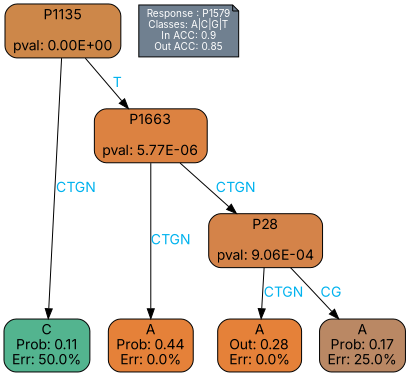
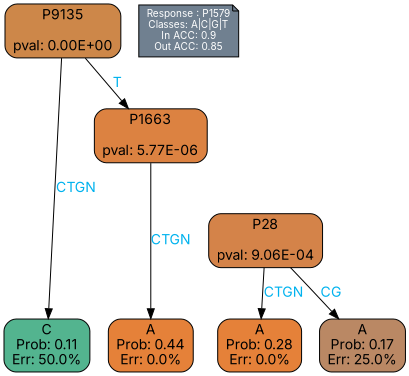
  digraph {
    fontname=Inter
    ranksep=equally
    splines=polylines
    node [color=black fillcolor="#e58139" fontname=Inter shape=box style="filled, rounded"]
    edge [fontcolor=deepskyblue2 fontname=Inter]
    n1 [fillcolor="#53b48f" label="C\nProb: 0.11\nErr: 50.0%"]
    n2 [label="A\nProb: 0.44\nErr: 0.0%"]
-   n3 [label="A\nOut: 0.28\nErr: 0.0%"]
+   n3 [label="A\nProb: 0.28\nErr: 0.0%"]
    n4 [fillcolor="#ba8864" label="A\nProb: 0.17\nErr: 25.0%"]
    n5 [align=left fillcolor=slategray fontcolor=white fontsize=10 label="Response : P1579\nClasses: A|C|G|T\nIn ACC: 0.9\nOut ACC: 0.85\n" shape=note style=filled]
-   n6 [fillcolor="#cd8749" label="P1135\n\npval: 0.00E+00"]
+   n6 [fillcolor="#cd8749" label="P9135\n\npval: 0.00E+00"]
    n7 [fillcolor="#dc8241" label="P1663\n\npval: 5.77E-06"]
    n8 [fillcolor="#d48349" label="P28\n\npval: 9.06E-04"]
    subgraph sub_1 {
      rank=same
      n1
      n2
      n3
      n4
    }
    subgraph sub_2 {
      rank=same
      n5
      n6
    }
    n6 -> n1 [label=CTGN]
    n6 -> n7 [label=T]
    n7 -> n2 [label=CTGN]
-   n7 -> n8 [label=CTGN]
    n8 -> n3 [label=CTGN]
    n8 -> n4 [label=CG]
  }
